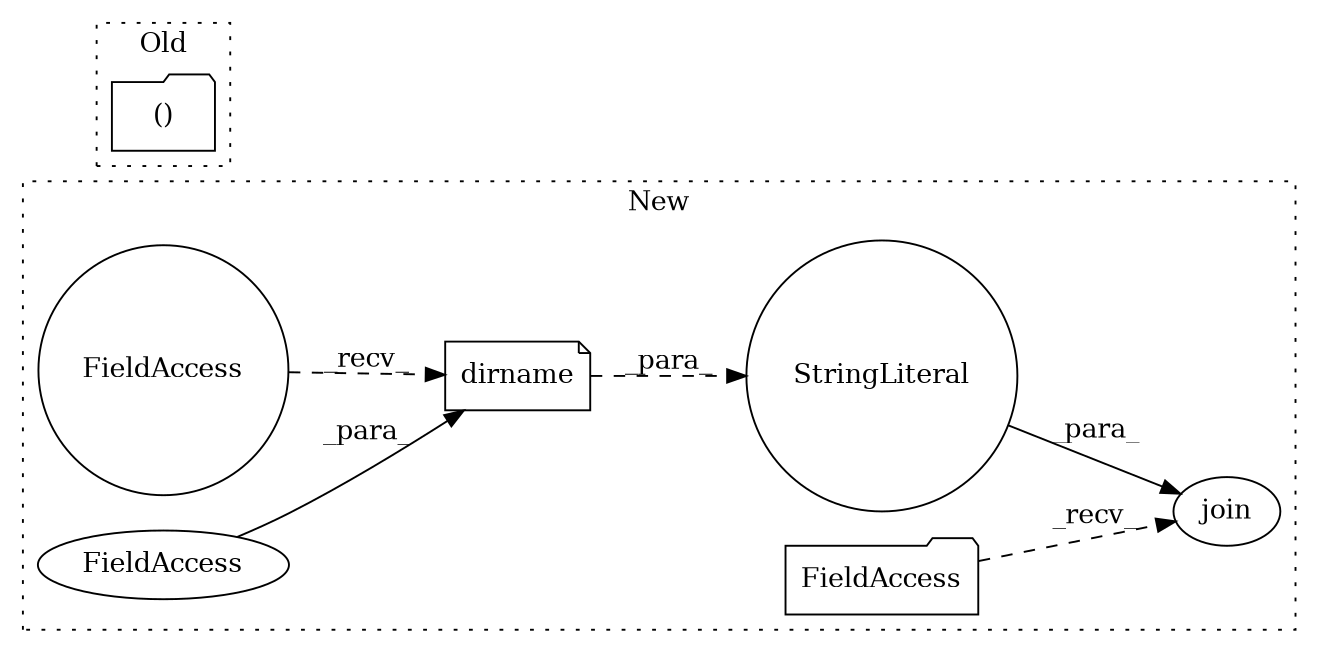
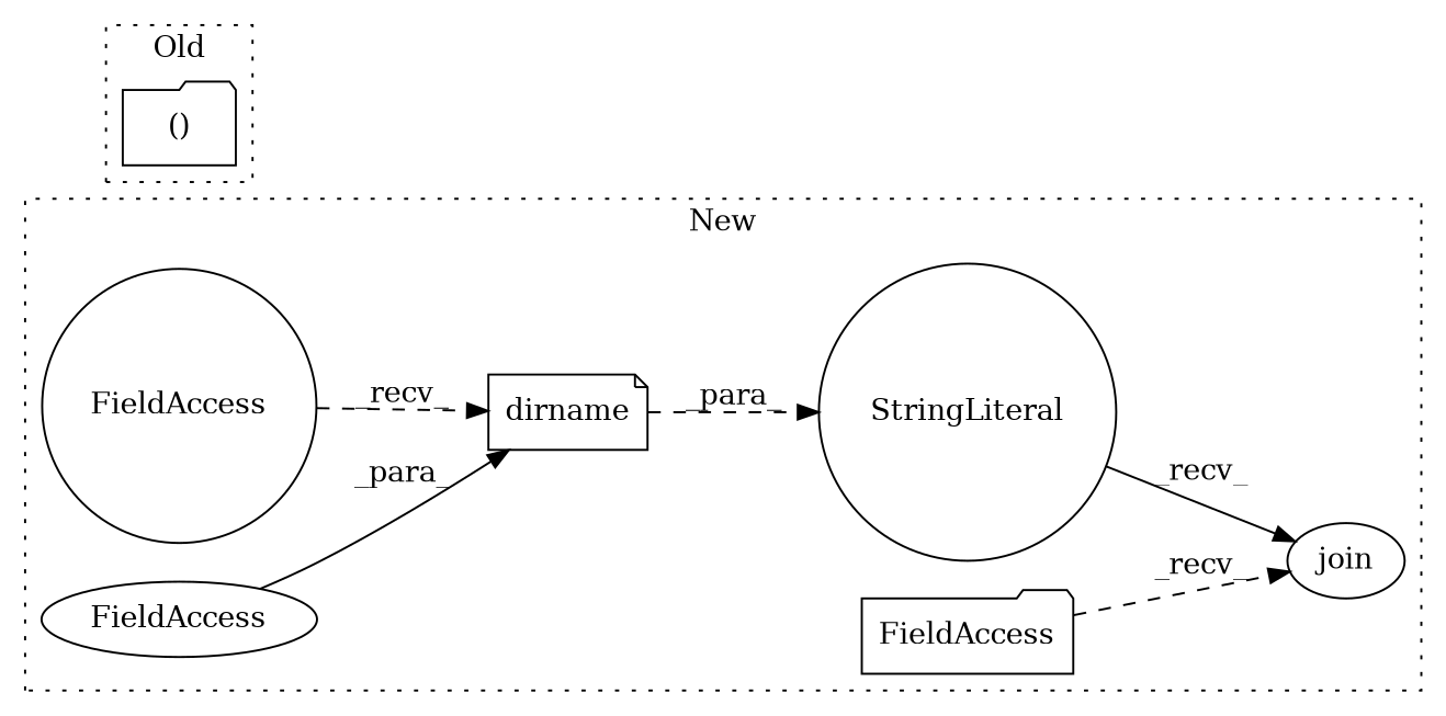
  digraph {
    rankdir=LR
    node [a=22 l=7 shape=circle]
    edge [style=dashed]
    n1 [a=32 l="8,1" label=dirname s="667,683" shape=note]
    n2 [label=FieldAccess s=659]
    n3 [l=8 label=FieldAccess s=675 shape=ellipse]
    n4 [a=32 l="5,1" label=join s="654,730" shape=ellipse]
    n5 [label=FieldAccess s=646 shape=folder]
    n6 [a=45 l=45 label=StringLiteral s=685]
    n7 [a=106 l=31 label="()" s=519 shape=folder]
    subgraph cluster_1 {
      label=New
      style=dotted
      n1
      n2
      n3
      n4
      n5
      n6
    }
    subgraph cluster_2 {
      label=Old
      style=dotted
      n7
    }
    n1 -> n6 [label=_para_]
    n2 -> n1 [label=_recv_]
    n3 -> n1 [label=_para_ style=solid]
    n5 -> n4 [label=_recv_]
-   n6 -> n4 [label=_para_ style=solid]
+   n6 -> n4 [label=_recv_ style=solid]
  }
